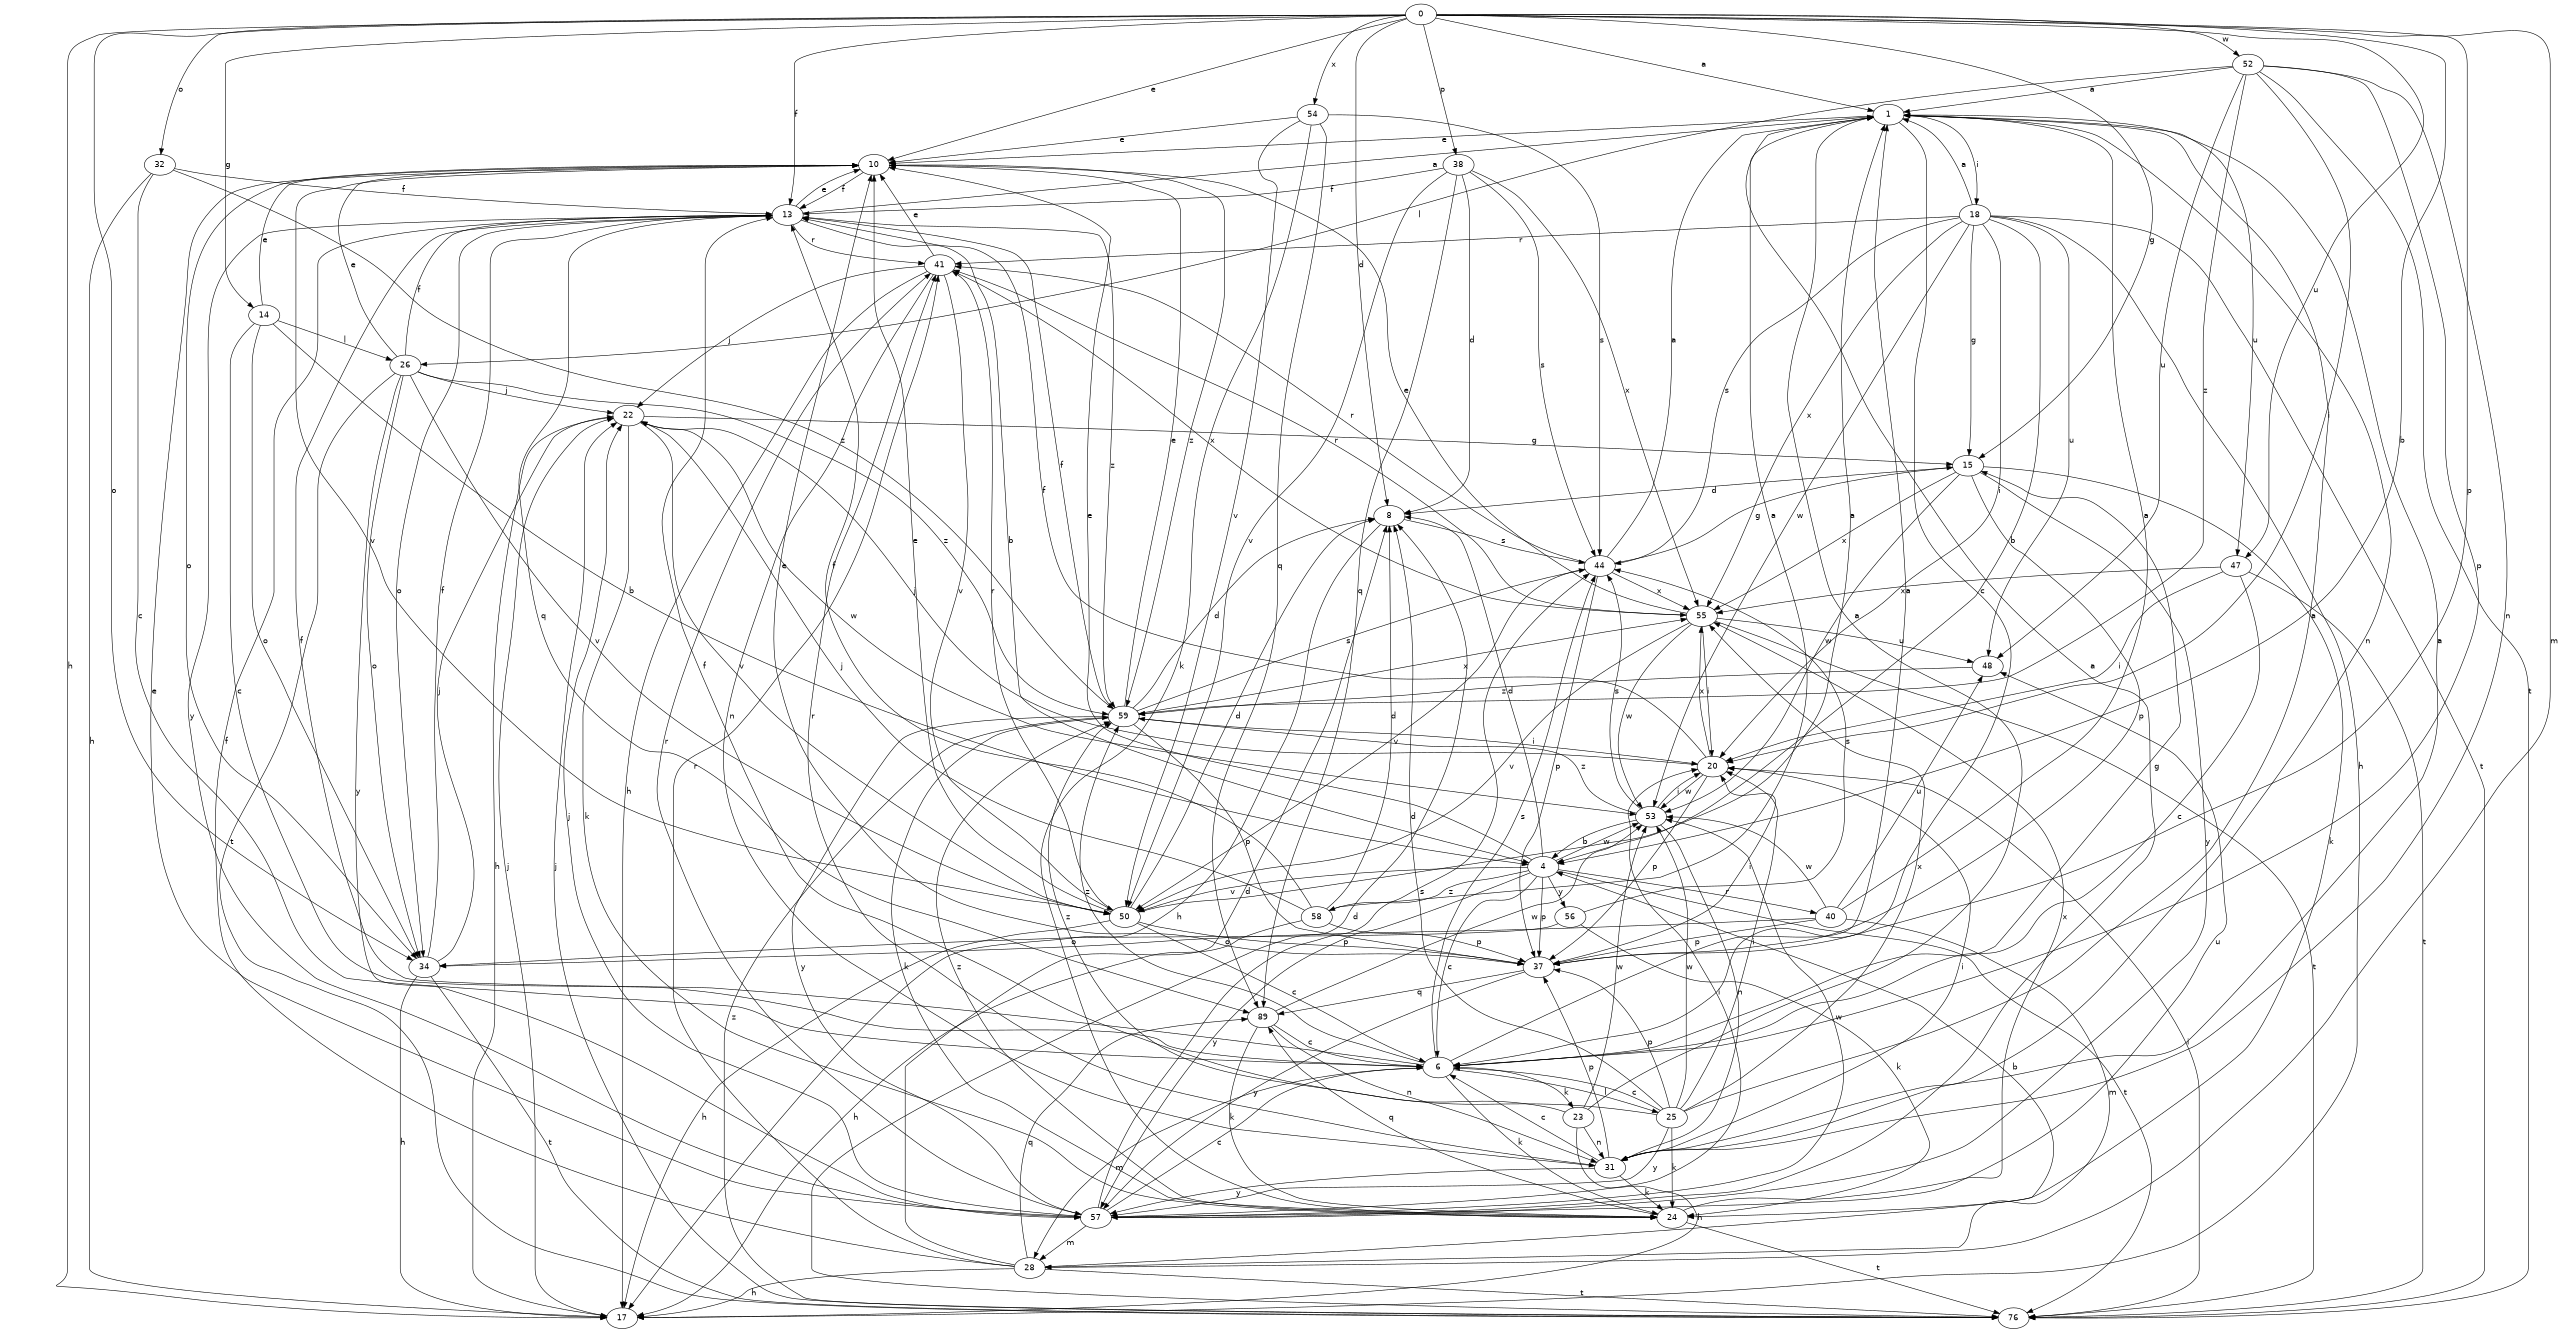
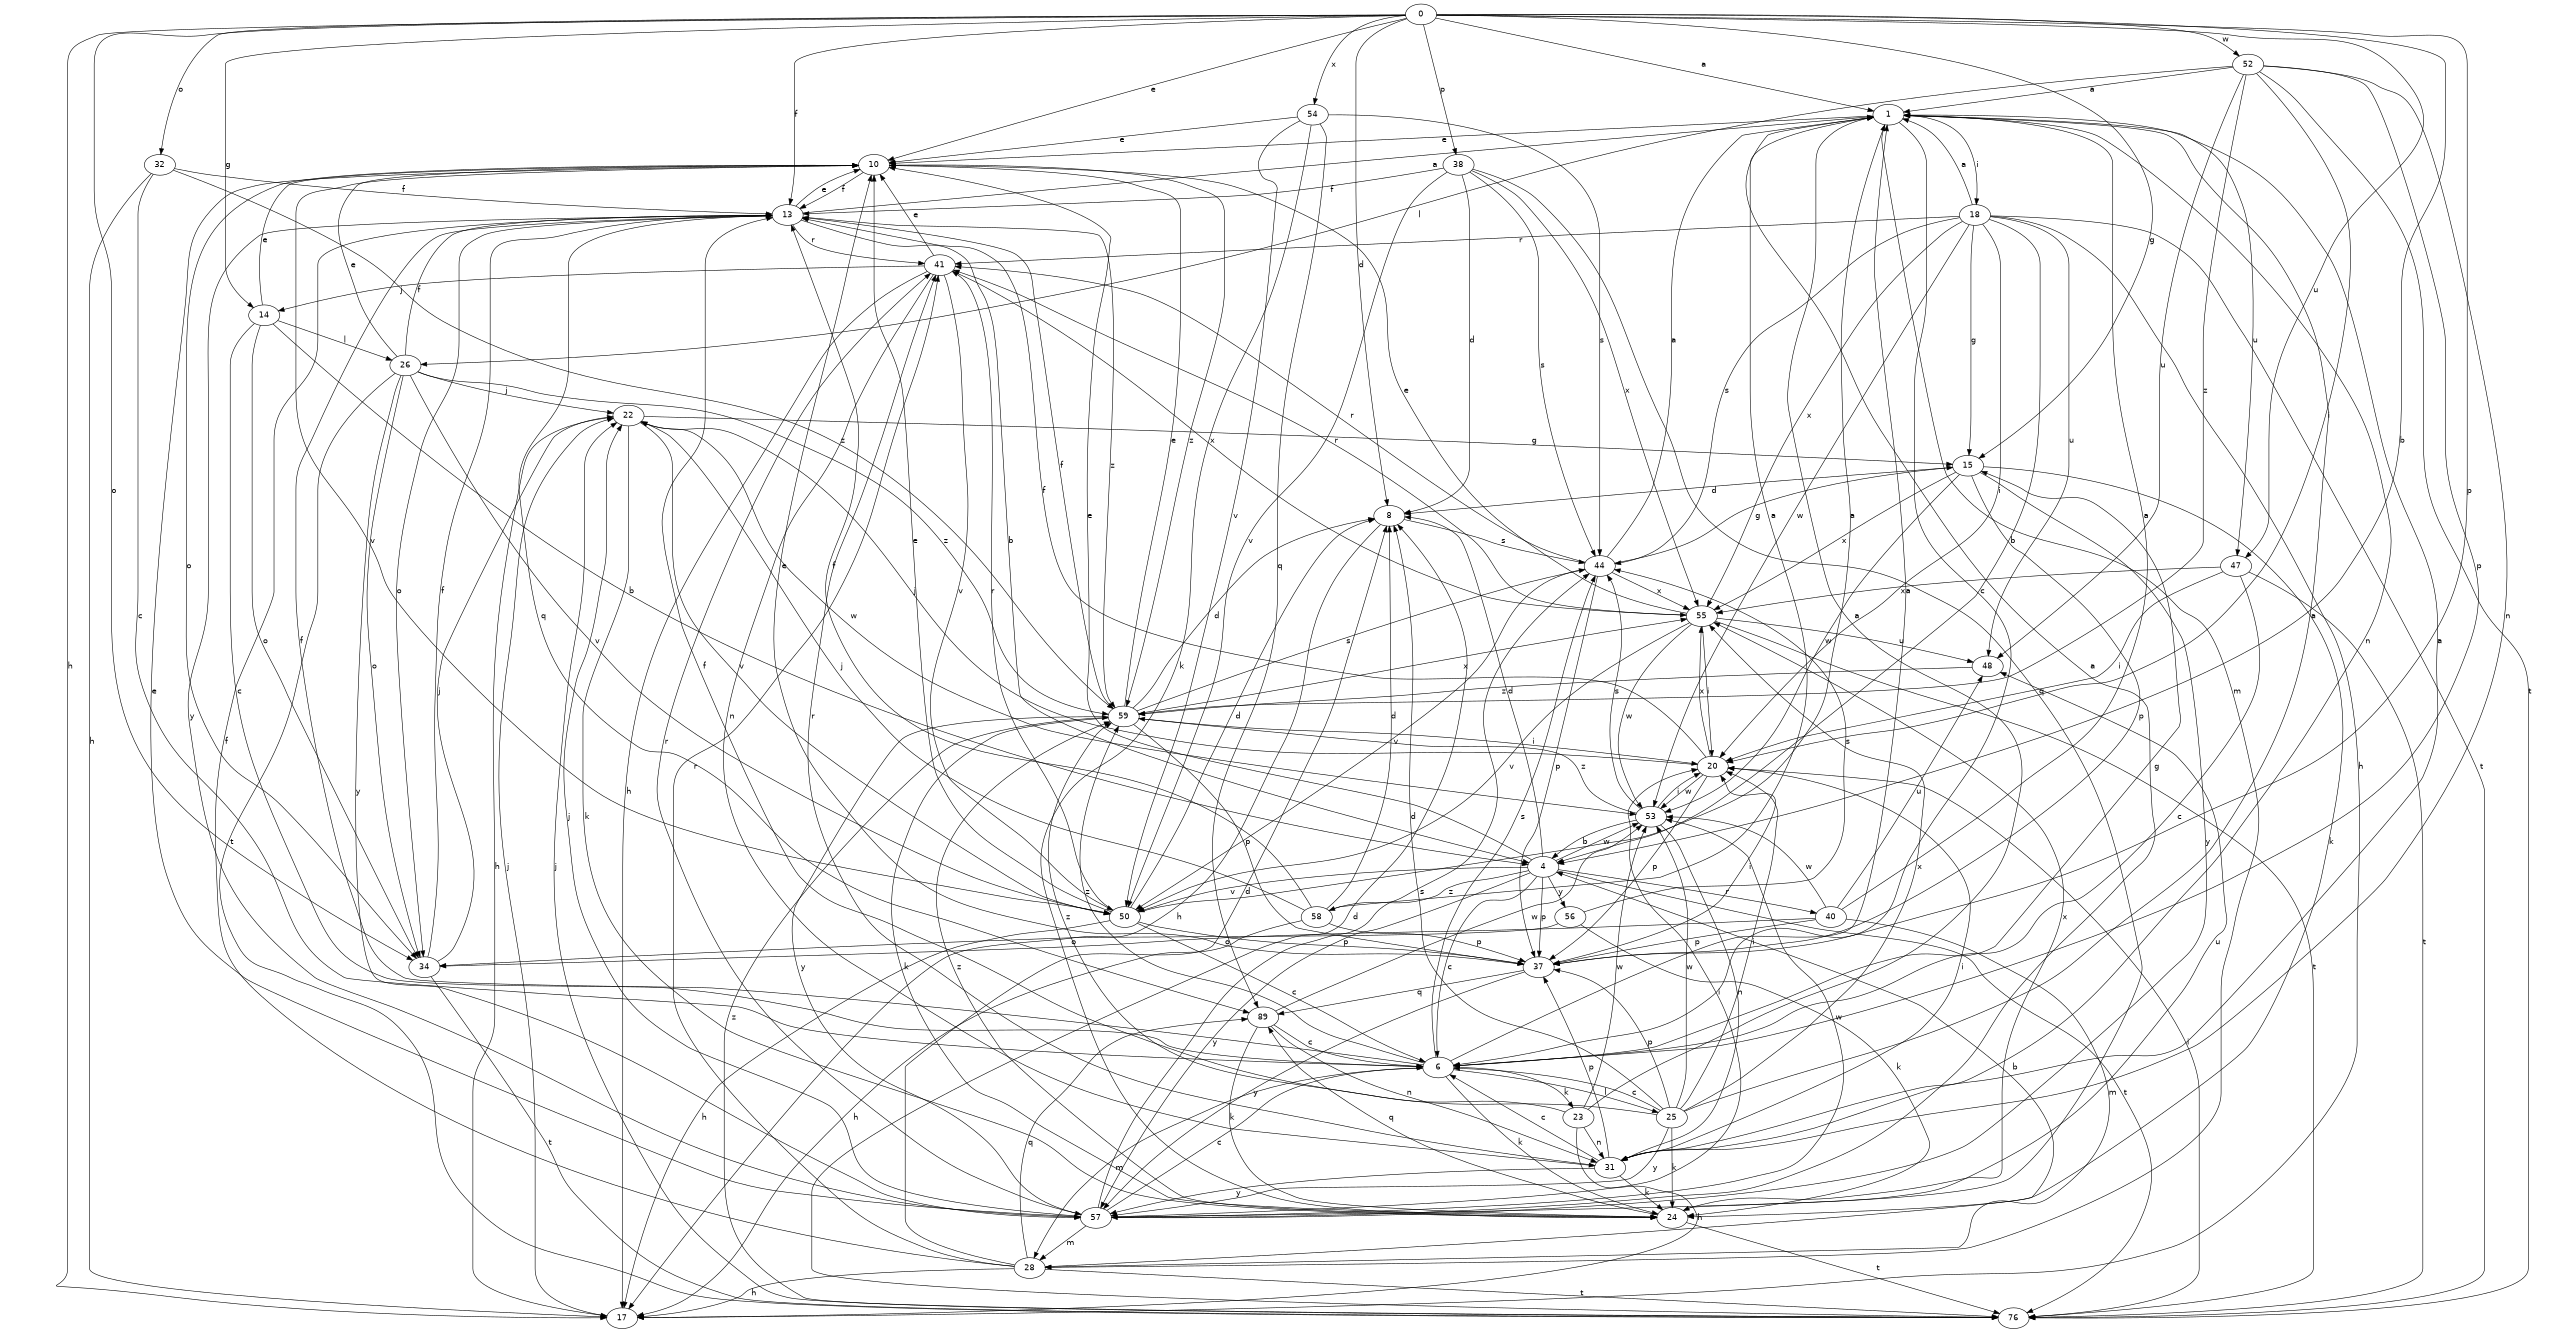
  strict digraph {
    fontname="DejaVu Sans"
    node [fontname="DejaVu Sans"]
    edge [fontname="DejaVu Sans"]
    0
    1
    4
    8
    10
    13
    14
    15
    17
    28
    32
    34
    n13 [label=38]
    37
    47
    52
    54
    6
    18
    31
    40
    n22 [label=76]
    50
    53
    56
    57
    58
    n28 [label=44]
    59
    n30 [label=89]
    41
    26
    24
    55
    22
    20
    48
    23
    25
    0 -> 1 [label=a]
    0 -> 4 [label=b]
    0 -> 8 [label=d]
    0 -> 10 [label=e]
    0 -> 13 [label=f]
    0 -> 14 [label=g]
    0 -> 15 [label=g]
    0 -> 17 [label=h]
-   0 -> 28 [label=m]
+   1 -> 28 [label=m]
    0 -> 32 [label=o]
    0 -> 34 [label=o]
    0 -> n13 [label=p]
    0 -> 37 [label=p]
    0 -> 47 [label=u]
    0 -> 52 [label=w]
    0 -> 54 [label=x]
    1 -> 10 [label=e]
    1 -> 47 [label=u]
    1 -> 6 [label=c]
    1 -> 18 [label=i]
    1 -> 31 [label=n]
    4 -> 8 [label=d]
    4 -> 10 [label=e]
    4 -> 37 [label=p]
    4 -> 6 [label=c]
    4 -> 40 [label=r]
    4 -> n22 [label=t]
    4 -> 50 [label=v]
    4 -> 53 [label=w]
    4 -> 56 [label=y]
    4 -> 57 [label=y]
    4 -> 58 [label=z]
    8 -> 17 [label=h]
    8 -> n28 [label=s]
    10 -> 13 [label=f]
    10 -> 34 [label=o]
    10 -> 50 [label=v]
    10 -> 59 [label=z]
    13 -> 1 [label=a]
    13 -> 4 [label=b]
    13 -> 10 [label=e]
    13 -> 34 [label=o]
    13 -> 57 [label=y]
    13 -> 59 [label=z]
    13 -> n30 [label=q]
    13 -> 41 [label=r]
    14 -> 4 [label=b]
    14 -> 10 [label=e]
    14 -> 34 [label=o]
    14 -> 6 [label=c]
    14 -> 26 [label=l]
    15 -> 8 [label=d]
    15 -> 37 [label=p]
    15 -> 53 [label=w]
    15 -> 57 [label=y]
    15 -> 24 [label=k]
    15 -> 55 [label=x]
    17 -> 22 [label=j]
    28 -> 4 [label=b]
    28 -> 8 [label=d]
    28 -> 13 [label=f]
    28 -> 17 [label=h]
    28 -> n22 [label=t]
    28 -> n30 [label=q]
    28 -> 41 [label=r]
    32 -> 13 [label=f]
    32 -> 17 [label=h]
    32 -> 6 [label=c]
    32 -> 59 [label=z]
    34 -> 13 [label=f]
-   34 -> 17 [label=h]
    34 -> n22 [label=t]
    34 -> 22 [label=j]
    n13 -> 8 [label=d]
    n13 -> 13 [label=f]
    n13 -> 50 [label=v]
    n13 -> n28 [label=s]
-   n13 -> n30 [label=q]
+   n13 -> 24 [label=q]
    n13 -> 55 [label=x]
    37 -> 10 [label=e]
    37 -> 57 [label=y]
    37 -> n30 [label=q]
    37 -> 20 [label=i]
    47 -> 6 [label=c]
    47 -> n22 [label=t]
    47 -> 55 [label=x]
    47 -> 20 [label=i]
    52 -> 1 [label=a]
    52 -> 6 [label=p]
    52 -> 31 [label=n]
    52 -> n22 [label=t]
    52 -> 59 [label=z]
    52 -> 26 [label=l]
    52 -> 20 [label=i]
    52 -> 48 [label=u]
    54 -> 10 [label=e]
    54 -> 50 [label=v]
    54 -> n28 [label=s]
    54 -> n30 [label=q]
    54 -> 24 [label=k]
    6 -> 1 [label=a]
    6 -> 13 [label=f]
    6 -> 15 [label=g]
    6 -> 28 [label=m]
    6 -> n28 [label=s]
    6 -> 59 [label=z]
    6 -> 24 [label=k]
    6 -> 23 [label=k]
    6 -> 25 [label=l]
    18 -> 1 [label=a]
    18 -> 4 [label=b]
    18 -> 15 [label=g]
    18 -> 17 [label=h]
    18 -> n22 [label=t]
    18 -> 53 [label=w]
    18 -> n28 [label=s]
    18 -> 41 [label=r]
    18 -> 55 [label=x]
    18 -> 20 [label=i]
    18 -> 48 [label=u]
    31 -> 1 [label=a]
    31 -> 37 [label=p]
    31 -> 6 [label=c]
    31 -> 57 [label=y]
    31 -> 41 [label=r]
    31 -> 24 [label=k]
    31 -> 20 [label=i]
    40 -> 1 [label=a]
    40 -> 28 [label=m]
    40 -> 34 [label=o]
    40 -> 37 [label=p]
    40 -> 53 [label=w]
    40 -> 48 [label=u]
    n22 -> 8 [label=d]
    n22 -> 59 [label=z]
    n22 -> 22 [label=j]
    n22 -> 20 [label=i]
    50 -> 1 [label=a]
    50 -> 8 [label=d]
    50 -> 10 [label=e]
    50 -> 17 [label=h]
    50 -> 37 [label=p]
    50 -> 6 [label=c]
    50 -> 41 [label=r]
    53 -> 4 [label=b]
    53 -> 31 [label=n]
    53 -> n28 [label=s]
    53 -> 59 [label=z]
    53 -> 20 [label=i]
    56 -> 34 [label=o]
    56 -> n28 [label=s]
    56 -> 24 [label=k]
    57 -> 1 [label=a]
    57 -> 10 [label=e]
    57 -> 28 [label=m]
    57 -> 6 [label=c]
    57 -> 53 [label=w]
    57 -> n28 [label=s]
    57 -> 41 [label=r]
    57 -> 22 [label=j]
    57 -> 20 [label=i]
    57 -> 48 [label=u]
    58 -> 1 [label=a]
    58 -> 8 [label=d]
    58 -> 13 [label=f]
    58 -> 17 [label=h]
    58 -> 37 [label=p]
    58 -> 22 [label=j]
    n28 -> 1 [label=a]
    n28 -> 15 [label=g]
    n28 -> 37 [label=p]
    n28 -> 50 [label=v]
    n28 -> 41 [label=r]
    n28 -> 55 [label=x]
    59 -> 8 [label=d]
    59 -> 10 [label=e]
    59 -> 13 [label=f]
    59 -> 37 [label=p]
    59 -> 57 [label=y]
    59 -> n28 [label=s]
    59 -> 24 [label=k]
    59 -> 55 [label=x]
    59 -> 20 [label=i]
    n30 -> 6 [label=c]
    n30 -> 31 [label=n]
    n30 -> 53 [label=w]
    n30 -> 24 [label=k]
    41 -> 10 [label=e]
    41 -> 17 [label=h]
    41 -> 31 [label=n]
    41 -> 50 [label=v]
    41 -> 55 [label=x]
-   41 -> 22 [label=j]
+   41 -> 14 [label=j]
    26 -> 10 [label=e]
    26 -> 13 [label=f]
    26 -> 34 [label=o]
    26 -> n22 [label=t]
    26 -> 50 [label=v]
    26 -> 57 [label=y]
    26 -> 59 [label=z]
    26 -> 22 [label=j]
    24 -> n22 [label=t]
    24 -> 59 [label=z]
    24 -> n30 [label=q]
    24 -> 55 [label=x]
    55 -> 10 [label=e]
    55 -> n22 [label=t]
    55 -> 50 [label=v]
    55 -> 53 [label=w]
    55 -> 41 [label=r]
    55 -> 20 [label=i]
    55 -> 48 [label=u]
    22 -> 15 [label=g]
    22 -> 17 [label=h]
    22 -> 50 [label=v]
    22 -> 53 [label=w]
    22 -> 24 [label=k]
    20 -> 13 [label=f]
    20 -> 37 [label=p]
    20 -> 53 [label=w]
    20 -> 55 [label=x]
    20 -> 22 [label=j]
    48 -> 59 [label=z]
    23 -> 1 [label=a]
    23 -> 17 [label=h]
    23 -> 31 [label=n]
    23 -> 53 [label=w]
    23 -> 59 [label=z]
    25 -> 1 [label=a]
    25 -> 8 [label=d]
    25 -> 13 [label=f]
    25 -> 37 [label=p]
    25 -> 6 [label=c]
    25 -> 53 [label=w]
    25 -> 57 [label=y]
    25 -> 24 [label=k]
    25 -> 55 [label=x]
    25 -> 20 [label=i]
  }
